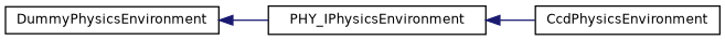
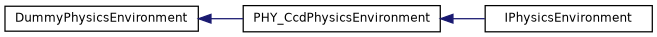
  digraph {
    rankdir=LR
    node [color=black fillcolor=white fontname=Helvetica fontsize=10 shape=record style=filled]
    edge [color=midnightblue dir=back fontname=Helvetica fontsize=10 labelfontname=Helvetica labelfontsize=10 style=solid]
-   n1 [height=0.2 label=PHY_IPhysicsEnvironment width=0.4]
-   n2 [height=0.2 label=CcdPhysicsEnvironment width=0.4]
+   n1 [height=0.2 label=PHY_CcdPhysicsEnvironment width=0.4]
+   n2 [height=0.2 label=IPhysicsEnvironment width=0.4]
    n3 [height=0.2 label=DummyPhysicsEnvironment width=0.4]
    n1 -> n2
    n3 -> n1
  }
